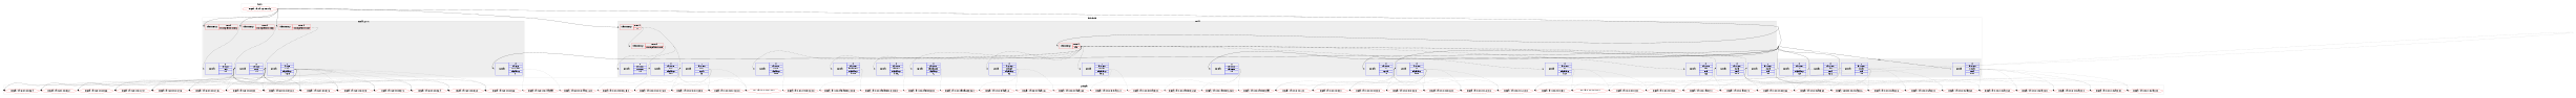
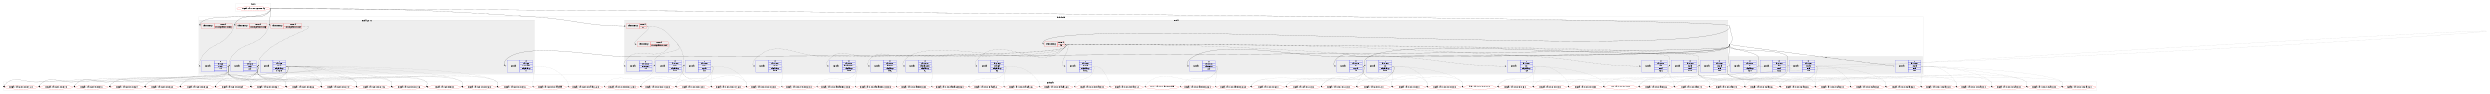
  digraph {
    compound=true
    concentrate=true
    fontname="DejaVu Sans Mono"
    fontsize=10
    newrank=true
    rankdir=TB
    ranksep=1.5
    node [color=red fontname="DejaVu Sans Mono" fontsize=10]
    edge [arrowhead=vee fontname="DejaVu Sans Mono" headport=w style=dotted tailport=e weight=100]
-   n1 [label="portage://dev-dev/hacking-0.9.6" width=4]
+   n1 [label="portage://dev-python/hacking-0.9.6" width=4]
    n2 [color=blue label=<<TABLE BORDER="0" CELLBORDER="1" CELLSPACING="0" CELLPADDING="4" WIDTH="220"><TR><TD ROWSPAN="6" CELLPADDING="30">pack_dep</TD></TR><TR><TD WIDTH="110">no</TD></TR><TR><TD>dev-python</TD></TR><TR><TD>sphinx</TD></TR><TR><TD>greaterequal</TD></TR><TR><TD>1.2.1</TD></TR></TABLE>> shape=none]
    n3 [color=blue label=<<TABLE BORDER="0" CELLBORDER="1" CELLSPACING="0" CELLPADDING="4" WIDTH="220"><TR><TD ROWSPAN="6" CELLPADDING="30">pack_dep</TD></TR><TR><TD WIDTH="110">no</TD></TR><TR><TD>dev-python</TD></TR><TR><TD>sphinx</TD></TR><TR><TD>smaller</TD></TR><TR><TD>1.3</TD></TR></TABLE>> shape=none]
    n4 [color=blue label=<<TABLE BORDER="0" CELLBORDER="1" CELLSPACING="0" CELLPADDING="4" WIDTH="220"><TR><TD ROWSPAN="6" CELLPADDING="30">pack_dep</TD></TR><TR><TD WIDTH="110">no</TD></TR><TR><TD>dev-python</TD></TR><TR><TD>oslo-sphinx</TD></TR><TR><TD>none</TD></TR><TR><TD></TD></TR></TABLE>> shape=none]
    n5 [label=<<TABLE BORDER="0" CELLBORDER="1" CELLSPACING="0" CELLPADDING="4"><TR><TD ROWSPAN="3" CELLPADDING="10">use_conditional</TD></TR><TR><TD>positive</TD></TR><TR><TD>python_targets_python2_7</TD></TR></TABLE>> shape=none]
    n6 [label=<<TABLE BORDER="0" CELLBORDER="1" CELLSPACING="0" CELLPADDING="4"><TR><TD ROWSPAN="3" CELLPADDING="10">use_conditional</TD></TR><TR><TD>positive</TD></TR><TR><TD>doc</TD></TR></TABLE>> shape=none]
    n7 [color=blue label=<<TABLE BORDER="0" CELLBORDER="1" CELLSPACING="0" CELLPADDING="4" WIDTH="220"><TR><TD ROWSPAN="6" CELLPADDING="30">pack_dep</TD></TR><TR><TD WIDTH="110">no</TD></TR><TR><TD>dev-python</TD></TR><TR><TD>coverage</TD></TR><TR><TD>greaterequal</TD></TR><TR><TD>3.6</TD></TR></TABLE>> shape=none]
    n8 [color=blue label=<<TABLE BORDER="0" CELLBORDER="1" CELLSPACING="0" CELLPADDING="4" WIDTH="220"><TR><TD ROWSPAN="6" CELLPADDING="30">pack_dep</TD></TR><TR><TD WIDTH="110">no</TD></TR><TR><TD>dev-python</TD></TR><TR><TD>fixtures</TD></TR><TR><TD>greaterequal</TD></TR><TR><TD>0.3.14</TD></TR></TABLE>> shape=none]
    n9 [color=blue label=<<TABLE BORDER="0" CELLBORDER="1" CELLSPACING="0" CELLPADDING="4" WIDTH="220"><TR><TD ROWSPAN="6" CELLPADDING="30">pack_dep</TD></TR><TR><TD WIDTH="110">no</TD></TR><TR><TD>dev-python</TD></TR><TR><TD>subunit</TD></TR><TR><TD>greaterequal</TD></TR><TR><TD>0.0.18</TD></TR></TABLE>> shape=none]
    n10 [color=blue label=<<TABLE BORDER="0" CELLBORDER="1" CELLSPACING="0" CELLPADDING="4" WIDTH="220"><TR><TD ROWSPAN="6" CELLPADDING="30">pack_dep</TD></TR><TR><TD WIDTH="110">no</TD></TR><TR><TD>dev-python</TD></TR><TR><TD>testrepository</TD></TR><TR><TD>greaterequal</TD></TR><TR><TD>0.0.18</TD></TR></TABLE>> shape=none]
    n11 [color=blue label=<<TABLE BORDER="0" CELLBORDER="1" CELLSPACING="0" CELLPADDING="4" WIDTH="220"><TR><TD ROWSPAN="6" CELLPADDING="30">pack_dep</TD></TR><TR><TD WIDTH="110">no</TD></TR><TR><TD>dev-python</TD></TR><TR><TD>testtools</TD></TR><TR><TD>greaterequal</TD></TR><TR><TD>0.9.34</TD></TR></TABLE>> shape=none]
    n12 [color=blue label=<<TABLE BORDER="0" CELLBORDER="1" CELLSPACING="0" CELLPADDING="4" WIDTH="220"><TR><TD ROWSPAN="6" CELLPADDING="30">pack_dep</TD></TR><TR><TD WIDTH="110">no</TD></TR><TR><TD>dev-python</TD></TR><TR><TD>testscenarios</TD></TR><TR><TD>greaterequal</TD></TR><TR><TD>0.4</TD></TR></TABLE>> shape=none]
    n13 [color=blue label=<<TABLE BORDER="0" CELLBORDER="1" CELLSPACING="0" CELLPADDING="4" WIDTH="220"><TR><TD ROWSPAN="6" CELLPADDING="30">pack_dep</TD></TR><TR><TD WIDTH="110">no</TD></TR><TR><TD>dev-python</TD></TR><TR><TD>pep8</TD></TR><TR><TD>tilde</TD></TR><TR><TD>1.5.6</TD></TR></TABLE>> shape=none]
    n14 [color=blue label=<<TABLE BORDER="0" CELLBORDER="1" CELLSPACING="0" CELLPADDING="4" WIDTH="220"><TR><TD ROWSPAN="6" CELLPADDING="30">pack_dep</TD></TR><TR><TD WIDTH="110">no</TD></TR><TR><TD>dev-python</TD></TR><TR><TD>pyflakes</TD></TR><TR><TD>tilde</TD></TR><TR><TD>0.8.1</TD></TR></TABLE>> shape=none]
    n15 [color=blue label=<<TABLE BORDER="0" CELLBORDER="1" CELLSPACING="0" CELLPADDING="4" WIDTH="220"><TR><TD ROWSPAN="6" CELLPADDING="30">pack_dep</TD></TR><TR><TD WIDTH="110">no</TD></TR><TR><TD>dev-python</TD></TR><TR><TD>flake8</TD></TR><TR><TD>tilde</TD></TR><TR><TD>2.1.0</TD></TR></TABLE>> shape=none]
    n16 [color=blue label=<<TABLE BORDER="0" CELLBORDER="1" CELLSPACING="0" CELLPADDING="4" WIDTH="220"><TR><TD ROWSPAN="6" CELLPADDING="30">pack_dep</TD></TR><TR><TD WIDTH="110">no</TD></TR><TR><TD>dev-python</TD></TR><TR><TD>six</TD></TR><TR><TD>greaterequal</TD></TR><TR><TD>1.6.0</TD></TR></TABLE>> shape=none]
    n17 [label=<<TABLE BORDER="0" CELLBORDER="1" CELLSPACING="0" CELLPADDING="4"><TR><TD ROWSPAN="3" CELLPADDING="10">use_conditional</TD></TR><TR><TD>positive</TD></TR><TR><TD>test</TD></TR></TABLE>> shape=none]
    n18 [color=blue label=<<TABLE BORDER="0" CELLBORDER="1" CELLSPACING="0" CELLPADDING="4" WIDTH="220"><TR><TD ROWSPAN="6" CELLPADDING="30">pack_dep</TD></TR><TR><TD WIDTH="110">no</TD></TR><TR><TD>dev-python</TD></TR><TR><TD>pbr</TD></TR><TR><TD>greaterequal</TD></TR><TR><TD>0.11.0</TD></TR></TABLE>> shape=none]
    n19 [color=blue label=<<TABLE BORDER="0" CELLBORDER="1" CELLSPACING="0" CELLPADDING="4" WIDTH="220"><TR><TD ROWSPAN="6" CELLPADDING="30">pack_dep</TD></TR><TR><TD WIDTH="110">no</TD></TR><TR><TD>dev-python</TD></TR><TR><TD>pbr</TD></TR><TR><TD>smaller</TD></TR><TR><TD>1.0</TD></TR></TABLE>> shape=none]
    n20 [color=blue label=<<TABLE BORDER="0" CELLBORDER="1" CELLSPACING="0" CELLPADDING="4" WIDTH="220"><TR><TD ROWSPAN="6" CELLPADDING="30">pack_dep</TD></TR><TR><TD WIDTH="110">no</TD></TR><TR><TD>dev-python</TD></TR><TR><TD>setuptools</TD></TR><TR><TD>none</TD></TR><TR><TD></TD></TR></TABLE>> shape=none]
    n21 [color=blue label=<<TABLE BORDER="0" CELLBORDER="1" CELLSPACING="0" CELLPADDING="4" WIDTH="220"><TR><TD ROWSPAN="6" CELLPADDING="30">pack_dep</TD></TR><TR><TD WIDTH="110">no</TD></TR><TR><TD>dev-lang</TD></TR><TR><TD>python</TD></TR><TR><TD>greaterequal</TD></TR><TR><TD>2.7.5-r2</TD></TR></TABLE>> shape=none]
    n22 [label=<<TABLE BORDER="0" CELLBORDER="1" CELLSPACING="0" CELLPADDING="4"><TR><TD ROWSPAN="3" CELLPADDING="10">use_conditional</TD></TR><TR><TD>positive</TD></TR><TR><TD>python_targets_python2_7</TD></TR></TABLE>> shape=none]
    n23 [color=blue label=<<TABLE BORDER="0" CELLBORDER="1" CELLSPACING="0" CELLPADDING="4" WIDTH="220"><TR><TD ROWSPAN="6" CELLPADDING="30">pack_dep</TD></TR><TR><TD WIDTH="110">no</TD></TR><TR><TD>dev-lang</TD></TR><TR><TD>python</TD></TR><TR><TD>none</TD></TR><TR><TD></TD></TR></TABLE>> shape=none]
    n24 [label=<<TABLE BORDER="0" CELLBORDER="1" CELLSPACING="0" CELLPADDING="4"><TR><TD ROWSPAN="3" CELLPADDING="10">use_conditional</TD></TR><TR><TD>positive</TD></TR><TR><TD>python_targets_python3_5</TD></TR></TABLE>> shape=none]
    n25 [color=blue label=<<TABLE BORDER="0" CELLBORDER="1" CELLSPACING="0" CELLPADDING="4" WIDTH="220"><TR><TD ROWSPAN="6" CELLPADDING="30">pack_dep</TD></TR><TR><TD WIDTH="110">no</TD></TR><TR><TD>dev-lang</TD></TR><TR><TD>python</TD></TR><TR><TD>none</TD></TR><TR><TD></TD></TR></TABLE>> shape=none]
    n26 [label=<<TABLE BORDER="0" CELLBORDER="1" CELLSPACING="0" CELLPADDING="4"><TR><TD ROWSPAN="3" CELLPADDING="10">use_conditional</TD></TR><TR><TD>positive</TD></TR><TR><TD>python_targets_python3_6</TD></TR></TABLE>> shape=none]
    n27 [color=blue label=<<TABLE BORDER="0" CELLBORDER="1" CELLSPACING="0" CELLPADDING="4" WIDTH="220"><TR><TD ROWSPAN="6" CELLPADDING="30">pack_dep</TD></TR><TR><TD WIDTH="110">no</TD></TR><TR><TD>dev-lang</TD></TR><TR><TD>python-exec</TD></TR><TR><TD>greaterequal</TD></TR><TR><TD>2</TD></TR></TABLE>> shape=none]
    n28 [color=blue label=<<TABLE BORDER="0" CELLBORDER="1" CELLSPACING="0" CELLPADDING="4" WIDTH="220"><TR><TD ROWSPAN="6" CELLPADDING="30">pack_dep</TD></TR><TR><TD WIDTH="110">no</TD></TR><TR><TD>dev-python</TD></TR><TR><TD>flake8</TD></TR><TR><TD>tilde</TD></TR><TR><TD>2.1.0</TD></TR></TABLE>> shape=none]
    n29 [color=blue label=<<TABLE BORDER="0" CELLBORDER="1" CELLSPACING="0" CELLPADDING="4" WIDTH="220"><TR><TD ROWSPAN="6" CELLPADDING="30">pack_dep</TD></TR><TR><TD WIDTH="110">no</TD></TR><TR><TD>dev-python</TD></TR><TR><TD>pep8</TD></TR><TR><TD>tilde</TD></TR><TR><TD>1.5.6</TD></TR></TABLE>> shape=none]
    n30 [color=blue label=<<TABLE BORDER="0" CELLBORDER="1" CELLSPACING="0" CELLPADDING="4" WIDTH="220"><TR><TD ROWSPAN="6" CELLPADDING="30">pack_dep</TD></TR><TR><TD WIDTH="110">no</TD></TR><TR><TD>dev-python</TD></TR><TR><TD>pyflakes</TD></TR><TR><TD>tilde</TD></TR><TR><TD>0.8.1</TD></TR></TABLE>> shape=none]
    n31 [color=blue label=<<TABLE BORDER="0" CELLBORDER="1" CELLSPACING="0" CELLPADDING="4" WIDTH="220"><TR><TD ROWSPAN="6" CELLPADDING="30">pack_dep</TD></TR><TR><TD WIDTH="110">no</TD></TR><TR><TD>dev-python</TD></TR><TR><TD>six</TD></TR><TR><TD>greaterequal</TD></TR><TR><TD>1.6.0</TD></TR></TABLE>> shape=none]
-   n32 [label="portage://dev-python/oslo-doc-4.18.0" width=4]
+   n32 [label="portage://dev-python/oslo-sphinx-4.18.0" width=4]
    n33 [label="portage://dev-python/sphinx-1.2.2-r1" width=4]
    n34 [label="portage://dev-python/sphinx-1.2.3-r1" width=4]
    n35 [label="portage://dev-python/sphinx-1.7.5-r1" width=4]
-   n36 [label="six://dev-python/sphinx-2.0.1" width=4]
+   n36 [label="portage://dev-python/sphinx-2.0.1" width=4]
    n37 [label="portage://dev-python/coverage-4.2" width=4]
    n38 [label="portage://dev-python/coverage-4.5.2" width=4]
-   n39 [label="portage://dev-pack/coverage-4.5.4" width=4]
+   n39 [label="portage://dev-python/coverage-4.5.4" width=4]
    n40 [label="portage://dev-python/fixtures-1.4.0" width=4]
    n41 [label="portage://dev-python/fixtures-3.0.0" width=4]
    n42 [label="portage://dev-python/subunit-1.2.0-r1" width=4]
    n43 [label="portage://dev-python/testrepository-0.0.18-r1" width=4]
    n44 [label="portage://dev-python/testrepository-0.0.20" width=4]
    n45 [label="portage://dev-python/testscenarios-0.5.0" width=4]
    n46 [label="portage://dev-python/testtools-2.3.0" width=4]
-   n47 [label="portage://dev-python/python8-1.5.6" width=4]
+   n47 [label="portage://dev-python/pep8-1.5.6" width=4]
    n48 [label="portage://dev-python/pep8-1.7.0" width=4]
    n49 [label="portage://dev-python/pep8-1.7.1" width=4]
    n50 [label="portage://dev-python/pyflakes-0.8.1" width=4]
    n51 [label="portage://dev-python/pyflakes-1.0.0" width=4]
    n52 [label="portage://dev-python/pyflakes-1.2.3" width=4]
-   n53 [label="portage://dev-python/pyflakes-1.6.0" width=4]
+   n53 [label="targets://dev-python/pyflakes-1.6.0" width=4]
    n54 [label="portage://dev-python/pyflakes-2.0.0" width=4]
    n55 [label="portage://dev-python/flake8-2.1.0" width=4]
    n56 [label="portage://dev-python/flake8-2.2.5" width=4]
-   n57 [label="portage://hacking-python/flake8-2.5.4" width=4]
+   n57 [label="portage://dev-python/flake8-2.5.4" width=4]
    n58 [label="portage://dev-python/flake8-3.5.0" width=4]
    n59 [label="portage://dev-python/flake8-3.6.0" width=4]
    n60 [label="doc://dev-python/six-1.10.0" width=4]
    n61 [label="portage://dev-python/six-1.11.0" width=4]
    n62 [label="portage://dev-python/six-1.12.0" width=4]
    n63 [label="portage://dev-python/six-1.13.0" width=4]
-   n64 [label="portage://dev-python/pbr-0.8.2-r1" width=4]
+   n64 [label="exec://dev-python/pbr-0.8.2-r1" width=4]
    n65 [label="portage://dev-python/pbr-1.10.0-r1" width=4]
    n66 [label="portage://dev-python/pbr-3.1.1" width=4]
-   n67 [label="portage://dev-python/pbr-4.1.1" width=4]
+   n67 [label="portage://dev-lang/pbr-4.1.1" width=4]
    n68 [label="portage://dev-python/pbr-4.2.0-r1" width=4]
-   n69 [label="portage://dev-python/pbr-4.2.0-r2" width=4]
-   n70 [label="portage://dev-python/sphinx-5.1.1" width=4]
+   n69 [label="portage://dev-none/pbr-4.2.0-r2" width=4]
+   n70 [label="portage://dev-python/pbr-5.1.1" width=4]
    n71 [label="portage://dev-python/setuptools-40.6.3" width=4]
    n72 [label="portage://dev-python/setuptools-41.5.1" width=4]
-   n73 [label="portage://dev-python/setuptools-9999" width=4]
+   n73 [label="python://dev-python/setuptools-9999" width=4]
    n74 [label="portage://dev-lang/python-2.7.15" width=4]
    n75 [label="portage://dev-lang/python-2.7.16" width=4]
    n76 [label="portage://dev-lang/python-2.7.17" width=4]
    n77 [label="portage://dev-lang/python-3.5.5" width=4]
    n78 [label="portage://dev-lang/python-3.5.7" width=4]
    n79 [label="portage://dev-lang/python-3.5.9" width=4]
    n80 [label="portage://dev-lang/python-3.6.5" width=4]
    n81 [label="portage://dev-lang/python-3.6.8" width=4]
    n82 [label="portage://dev-lang/python-3.6.9" width=4]
    n83 [label="portage://dev-lang/subunit-3.7.2" width=4]
    n84 [label="portage://dev-lang/python-3.7.3" width=4]
+   n85 [label="portage://dev-lang/python-3.7.4-r1" width=4]
    n86 [label="portage://dev-lang/python-3.7.5" width=4]
    n87 [label="portage://dev-lang/python-3.7.5-r1" width=4]
-   n88 [label="portage://dev-lang/python-3.8.0" width=4]
+   n88 [label="portage://dev-lang/doc-3.8.0" width=4]
    n89 [label="portage://dev-lang/python-exec-2.4.6-r1" width=4]
    n90 [label="portage://dev-lang/python-exec-9999" width=4]
    subgraph cluster_1 {
      color=gray
      label=<<i>ebuild</i>>
      rank=same
      n1
    }
    subgraph cluster_2 {
      color=gray
      label=<<i>dependencies</i>>
      subgraph cluster_3 {
        color=gray
        fillcolor="#eeeeee"
        label=<<i>compile</i>>
        style=filled
        subgraph sub_4 {
          color=gray
          fillcolor="#eeeeee"
          label=<<i>compile</i>>
          style=filled
          n6
          subgraph sub_5 {
            color=gray
            fillcolor="#eeeeee"
            label=<<i>compile</i>>
            style=filled
            n2
          }
          subgraph sub_6 {
            color=gray
            fillcolor="#eeeeee"
            label=<<i>compile</i>>
            style=filled
            n3
          }
          subgraph sub_7 {
            color=gray
            fillcolor="#eeeeee"
            label=<<i>compile</i>>
            style=filled
            n5
            subgraph sub_8 {
              color=gray
              fillcolor="#eeeeee"
              label=<<i>compile</i>>
              style=filled
              n4
            }
          }
        }
        subgraph sub_9 {
          color=gray
          fillcolor="#eeeeee"
          label=<<i>compile</i>>
          style=filled
          n17
          subgraph sub_10 {
            color=gray
            fillcolor="#eeeeee"
            label=<<i>compile</i>>
            style=filled
            n7
          }
          subgraph sub_11 {
            color=gray
            fillcolor="#eeeeee"
            label=<<i>compile</i>>
            style=filled
            n8
          }
          subgraph sub_12 {
            color=gray
            fillcolor="#eeeeee"
            label=<<i>compile</i>>
            style=filled
            n9
          }
          subgraph sub_13 {
            color=gray
            fillcolor="#eeeeee"
            label=<<i>compile</i>>
            style=filled
            n10
          }
          subgraph sub_14 {
            color=gray
            fillcolor="#eeeeee"
            label=<<i>compile</i>>
            style=filled
            n11
          }
          subgraph sub_15 {
            color=gray
            fillcolor="#eeeeee"
            label=<<i>compile</i>>
            style=filled
            n12
          }
          subgraph sub_16 {
            color=gray
            fillcolor="#eeeeee"
            label=<<i>compile</i>>
            style=filled
            n13
          }
          subgraph sub_17 {
            color=gray
            fillcolor="#eeeeee"
            label=<<i>compile</i>>
            style=filled
            n14
          }
          subgraph sub_18 {
            color=gray
            fillcolor="#eeeeee"
            label=<<i>compile</i>>
            style=filled
            n15
          }
          subgraph sub_19 {
            color=gray
            fillcolor="#eeeeee"
            label=<<i>compile</i>>
            style=filled
            n16
          }
        }
        subgraph sub_20 {
          color=gray
          fillcolor="#eeeeee"
          label=<<i>compile</i>>
          style=filled
          n18
        }
        subgraph sub_21 {
          color=gray
          fillcolor="#eeeeee"
          label=<<i>compile</i>>
          style=filled
          n19
        }
        subgraph sub_22 {
          color=gray
          fillcolor="#eeeeee"
          label=<<i>compile</i>>
          style=filled
          n20
        }
      }
      subgraph cluster_23 {
        color=gray
        fillcolor="#eeeeee"
        label=<<i>compile and run</i>>
        style=filled
        subgraph sub_24 {
          color=gray
          fillcolor="#eeeeee"
          label=<<i>compile and run</i>>
          style=filled
          n22
          subgraph sub_25 {
            color=gray
            fillcolor="#eeeeee"
            label=<<i>compile and run</i>>
            style=filled
            n21
          }
        }
        subgraph sub_26 {
          color=gray
          fillcolor="#eeeeee"
          label=<<i>compile and run</i>>
          style=filled
          n24
          subgraph sub_27 {
            color=gray
            fillcolor="#eeeeee"
            label=<<i>compile and run</i>>
            style=filled
            n23
          }
        }
        subgraph sub_28 {
          color=gray
          fillcolor="#eeeeee"
          label=<<i>compile and run</i>>
          style=filled
          n26
          subgraph sub_29 {
            color=gray
            fillcolor="#eeeeee"
            label=<<i>compile and run</i>>
            style=filled
            n25
          }
        }
        subgraph sub_30 {
          color=gray
          fillcolor="#eeeeee"
          label=<<i>compile and run</i>>
          style=filled
          n27
        }
      }
      subgraph cluster_31 {
        color=gray
        fillcolor="#eeeeee"
        label=<<i>run</i>>
        style=filled
        subgraph sub_32 {
          color=gray
          fillcolor="#eeeeee"
          label=<<i>run</i>>
          style=filled
          n28
        }
        subgraph sub_33 {
          color=gray
          fillcolor="#eeeeee"
          label=<<i>run</i>>
          style=filled
          n29
        }
        subgraph sub_34 {
          color=gray
          fillcolor="#eeeeee"
          label=<<i>run</i>>
          style=filled
          n30
        }
        subgraph sub_35 {
          color=gray
          fillcolor="#eeeeee"
          label=<<i>run</i>>
          style=filled
          n31
        }
      }
    }
    subgraph cluster_36 {
      color=gray
      label=<<i>candidates</i>>
      rank=same
      subgraph sub_37 {
        color=black
        label=<<i>candidates</i>>
        nodesep=1
        rank=same
        n32
      }
      subgraph sub_38 {
        color=black
        label=<<i>candidates</i>>
        nodesep=1
        rank=same
        n33
        n34
        n35
        n36
      }
      subgraph sub_39 {
        color=black
        label=<<i>candidates</i>>
        nodesep=1
        rank=same
        n33
        n34
        n35
        n36
      }
      subgraph sub_40 {
        color=black
        label=<<i>candidates</i>>
        nodesep=1
        rank=same
        n37
        n38
        n39
      }
      subgraph sub_41 {
        color=black
        label=<<i>candidates</i>>
        nodesep=1
        rank=same
        n40
        n41
      }
      subgraph sub_42 {
        color=black
        label=<<i>candidates</i>>
        nodesep=1
        rank=same
        n42
      }
      subgraph sub_43 {
        color=black
        label=<<i>candidates</i>>
        nodesep=1
        rank=same
        n43
        n44
      }
      subgraph sub_44 {
        color=black
        label=<<i>candidates</i>>
        nodesep=1
        rank=same
        n45
      }
      subgraph sub_45 {
        color=black
        label=<<i>candidates</i>>
        nodesep=1
        rank=same
        n46
      }
      subgraph sub_46 {
        color=black
        label=<<i>candidates</i>>
        nodesep=1
        rank=same
        n47
        n48
        n49
      }
      subgraph sub_47 {
        color=black
        label=<<i>candidates</i>>
        nodesep=1
        rank=same
        n50
        n51
        n52
        n53
        n54
      }
      subgraph sub_48 {
        color=black
        label=<<i>candidates</i>>
        nodesep=1
        rank=same
        n55
        n56
        n57
        n58
        n59
      }
      subgraph sub_49 {
        color=black
        label=<<i>candidates</i>>
        nodesep=1
        rank=same
        n60
        n61
        n62
        n63
      }
      subgraph sub_50 {
        color=black
        label=<<i>candidates</i>>
        nodesep=1
        rank=same
        n64
        n65
        n66
        n67
        n68
        n69
        n70
      }
      subgraph sub_51 {
        color=black
        label=<<i>candidates</i>>
        nodesep=1
        rank=same
        n64
        n65
        n66
        n67
        n68
        n69
        n70
      }
      subgraph sub_52 {
        color=black
        label=<<i>candidates</i>>
        nodesep=1
        rank=same
        n71
        n72
        n73
      }
      subgraph sub_53 {
        color=black
        label=<<i>candidates</i>>
        nodesep=1
        rank=same
        n74
        n75
        n76
        n77
        n78
        n79
        n80
        n81
        n82
        n83
        n84
+       n85
        n86
        n87
        n88
      }
      subgraph sub_54 {
        color=black
        label=<<i>candidates</i>>
        nodesep=1
        rank=same
        n74
        n75
        n76
        n77
        n78
        n79
        n80
        n81
        n82
        n83
        n84
+       n85
        n86
        n87
        n88
      }
      subgraph sub_55 {
        color=black
        label=<<i>candidates</i>>
        nodesep=1
        rank=same
        n74
        n75
        n76
        n77
        n78
        n79
        n80
        n81
        n82
        n83
        n84
+       n85
        n86
        n87
        n88
      }
      subgraph sub_56 {
        color=black
        label=<<i>candidates</i>>
        nodesep=1
        rank=same
        n89
        n90
      }
      subgraph sub_57 {
        color=black
        label=<<i>candidates</i>>
        nodesep=1
        rank=same
        n55
        n56
        n57
        n58
        n59
      }
      subgraph sub_58 {
        color=black
        label=<<i>candidates</i>>
        nodesep=1
        rank=same
        n47
        n48
        n49
      }
      subgraph sub_59 {
        color=black
        label=<<i>candidates</i>>
        nodesep=1
        rank=same
        n50
        n51
        n52
        n53
        n54
      }
      subgraph sub_60 {
        color=black
        label=<<i>candidates</i>>
        nodesep=1
        rank=same
        n60
        n61
        n62
        n63
      }
    }
    n1 -> n6 [style=solid weight=20]
    n1 -> n17 [style=solid weight=20]
    n1 -> n18 [style=solid weight=20]
    n1 -> n19 [style=solid weight=20]
    n1 -> n20 [style=solid weight=20]
    n1 -> n22 [arrowhead=odotvee style=solid weight=20]
    n1 -> n24 [arrowhead=odotvee style=solid weight=20]
    n1 -> n26 [arrowhead=odotvee style=solid weight=20]
    n1 -> n27 [arrowhead=odotvee style=solid weight=20]
    n1 -> n28 [arrowhead=odot style=solid weight=20]
    n1 -> n29 [arrowhead=odot style=solid weight=20]
    n1 -> n30 [arrowhead=odot style=solid weight=20]
    n1 -> n31 [arrowhead=odot style=solid weight=20]
    n2 -> n33
    n2 -> n34
    n2 -> n35
    n2 -> n36
    n3 -> n33
    n3 -> n34
    n3 -> n35
    n3 -> n36
    n4 -> n32
    n5 -> n4 [style=dashed weight=20]
    n6 -> n2 [style=dashed weight=20]
    n6 -> n3 [style=dashed weight=20]
    n6 -> n5 [style=dashed weight=20]
    n7 -> n37
    n7 -> n38
    n7 -> n39
    n8 -> n40
    n8 -> n41
    n9 -> n42
    n10 -> n43
    n10 -> n44
    n11 -> n46
    n12 -> n45
    n13 -> n47
    n13 -> n48
    n13 -> n49
    n14 -> n50
    n14 -> n51
    n14 -> n52
    n14 -> n53
    n14 -> n54
    n15 -> n55
    n15 -> n56
    n15 -> n57
    n15 -> n58
    n15 -> n59
    n16 -> n60
    n16 -> n61
    n16 -> n62
    n16 -> n63
    n17 -> n7 [style=dashed weight=20]
    n17 -> n8 [style=dashed weight=20]
    n17 -> n9 [style=dashed weight=20]
    n17 -> n10 [style=dashed weight=20]
    n17 -> n11 [style=dashed weight=20]
    n17 -> n12 [style=dashed weight=20]
    n17 -> n13 [style=dashed weight=20]
    n17 -> n14 [style=dashed weight=20]
    n17 -> n15 [style=dashed weight=20]
    n17 -> n16 [style=dashed weight=20]
    n18 -> n64
    n18 -> n65
    n18 -> n66
    n18 -> n67
    n18 -> n68
    n18 -> n69
    n18 -> n70
    n19 -> n64
    n19 -> n65
    n19 -> n66
    n19 -> n67
    n19 -> n68
    n19 -> n69
    n19 -> n70
    n20 -> n71
    n20 -> n72
    n20 -> n73
    n21 -> n74
    n21 -> n75
    n21 -> n76
    n21 -> n77
    n21 -> n78
    n21 -> n79
    n21 -> n80
    n21 -> n81
    n21 -> n82
    n21 -> n83
    n21 -> n84
+   n21 -> n85
    n21 -> n86
    n21 -> n87
    n21 -> n88
    n22 -> n21 [style=dashed weight=20]
    n23 -> n74
    n23 -> n75
    n23 -> n76
    n23 -> n77
    n23 -> n78
    n23 -> n79
    n23 -> n80
    n23 -> n81
    n23 -> n82
    n23 -> n83
    n23 -> n84
+   n23 -> n85
    n23 -> n86
    n23 -> n87
    n23 -> n88
    n24 -> n23 [style=dashed weight=20]
    n25 -> n74
    n25 -> n75
    n25 -> n76
    n25 -> n77
    n25 -> n78
    n25 -> n79
    n25 -> n80
    n25 -> n81
    n25 -> n82
    n25 -> n83
    n25 -> n84
+   n25 -> n85
    n25 -> n86
    n25 -> n87
    n25 -> n88
    n26 -> n25 [style=dashed weight=20]
    n27 -> n89
    n27 -> n90
    n28 -> n55
    n28 -> n56
    n28 -> n57
    n28 -> n58
    n28 -> n59
    n29 -> n47
    n29 -> n48
    n29 -> n49
    n30 -> n50
    n30 -> n51
    n30 -> n52
    n30 -> n53
    n30 -> n54
    n31 -> n60
    n31 -> n61
    n31 -> n62
    n31 -> n63
  }
